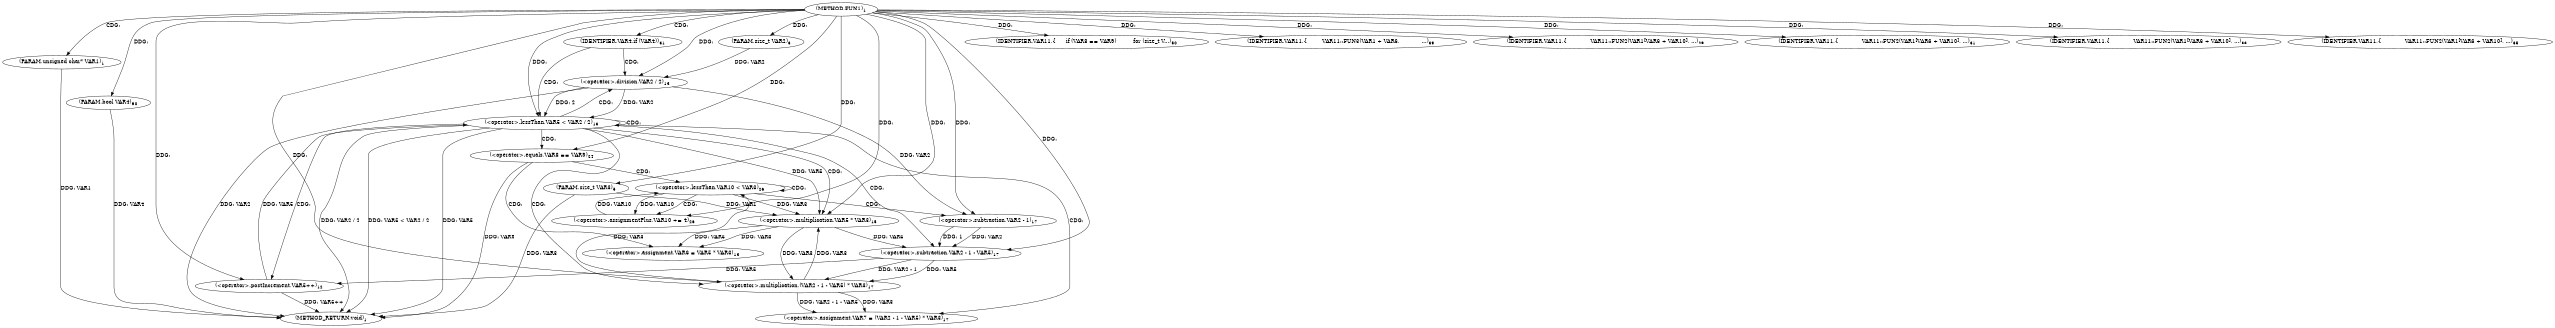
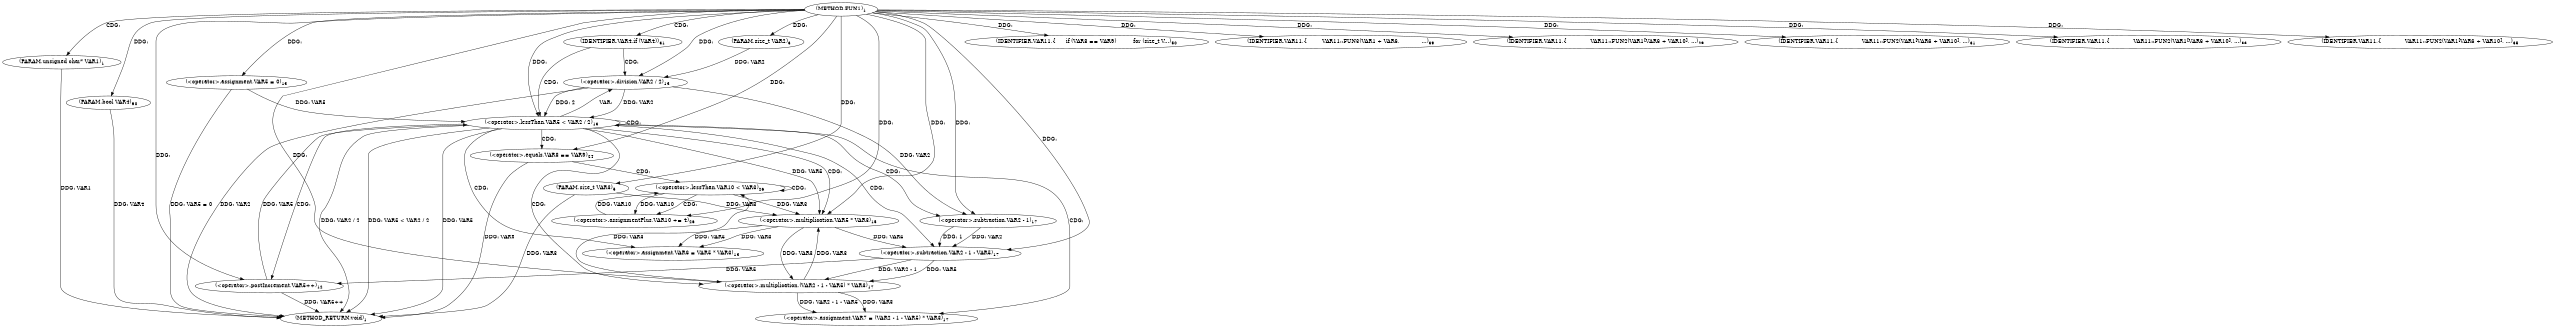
  digraph {
    n1 [label=<(METHOD,FUN1)<SUB>1</SUB>>]
    n2 [label=<(PARAM,unsigned char* VAR1)<SUB>1</SUB>>]
    n3 [label=<(PARAM,size_t VAR2)<SUB>3</SUB>>]
    n4 [label=<(PARAM,size_t VAR3)<SUB>5</SUB>>]
    n5 [label=<(PARAM,bool VAR4)<SUB>90</SUB>>]
    n6 [label=<(IDENTIFIER,VAR4,if (VAR4))<SUB>31</SUB>>]
    n7 [label=<(&lt;operator&gt;.lessThan,VAR5 &lt; VAR2 / 2)<SUB>13</SUB>>]
    n8 [label=<(&lt;operator&gt;.postIncrement,VAR5++)<SUB>12</SUB>>]
    n9 [label=<(IDENTIFIER,VAR11,{      if (VAR8 == VAR9)          for (size_t V...)<SUB>50</SUB>>]
+   n10 [label=<(&lt;operator&gt;.assignment,VAR5 = 0)<SUB>13</SUB>>]
    n11 [label=<(&lt;operator&gt;.division,VAR2 / 2)<SUB>13</SUB>>]
    n12 [label=<(&lt;operator&gt;.equals,VAR8 == VAR9)<SUB>24</SUB>>]
    n13 [label=<(&lt;operator&gt;.multiplication,VAR5 * VAR3)<SUB>15</SUB>>]
    n14 [label=<(&lt;operator&gt;.multiplication,(VAR2 - 1 - VAR5) * VAR3)<SUB>17</SUB>>]
    n15 [label=<(&lt;operator&gt;.subtraction,VAR2 - 1 - VAR5)<SUB>17</SUB>>]
    n16 [label=<(&lt;operator&gt;.assignmentPlus,VAR10 += 4)<SUB>26</SUB>>]
    n17 [label=<(IDENTIFIER,VAR11,{         VAR11::FUN3(VAR1 + VAR6,             ...)<SUB>39</SUB>>]
    n18 [label=<(&lt;operator&gt;.subtraction,VAR2 - 1)<SUB>17</SUB>>]
    n19 [label=<(IDENTIFIER,VAR11,{              VAR11::FUN2(VAR1[VAR6 + VAR10], ...)<SUB>29</SUB>>]
    n20 [label=<(IDENTIFIER,VAR11,{              VAR11::FUN2(VAR1[VAR6 + VAR10], ...)<SUB>31</SUB>>]
    n21 [label=<(IDENTIFIER,VAR11,{              VAR11::FUN2(VAR1[VAR6 + VAR10], ...)<SUB>33</SUB>>]
    n22 [label=<(IDENTIFIER,VAR11,{              VAR11::FUN2(VAR1[VAR6 + VAR10], ...)<SUB>35</SUB>>]
    n23 [label=<(METHOD_RETURN,void)<SUB>1</SUB>>]
    n24 [label=<(&lt;operator&gt;.assignment,VAR6 = VAR5 * VAR3)<SUB>13</SUB>>]
    n25 [label=<(&lt;operator&gt;.assignment,VAR7 = (VAR2 - 1 - VAR5) * VAR3)<SUB>17</SUB>>]
    n26 [label=<(&lt;operator&gt;.lessThan,VAR10 &lt; VAR3)<SUB>26</SUB>>]
    n1 -> n2 [label="CDG: "]
    n1 -> n3 [label="DDG: "]
    n1 -> n4 [label="DDG: "]
    n1 -> n5 [label="DDG: "]
    n1 -> n6 [label="CDG: "]
    n1 -> n7 [label="DDG: "]
    n1 -> n8 [label="DDG: "]
    n1 -> n9 [label="DDG: "]
+   n1 -> n10 [label="DDG: "]
    n1 -> n11 [label="DDG: "]
    n1 -> n12 [label="DDG: "]
    n1 -> n13 [label="DDG: "]
    n1 -> n14 [label="DDG: "]
    n1 -> n15 [label="DDG: "]
    n1 -> n16 [label="DDG: "]
    n1 -> n17 [label="DDG: "]
    n1 -> n18 [label="DDG: "]
    n1 -> n19 [label="DDG: "]
    n1 -> n20 [label="DDG: "]
    n1 -> n21 [label="DDG: "]
    n1 -> n22 [label="DDG: "]
    n2 -> n23 [label="DDG: VAR1"]
    n3 -> n11 [label="DDG: VAR2"]
-   n4 -> n13 [label="DDG: VAR1"]
+   n4 -> n13 [label="DDG: VAR3"]
    n4 -> n23 [label="DDG: VAR3"]
    n5 -> n23 [label="DDG: VAR4"]
    n6 -> n7 [label="CDG: "]
    n6 -> n11 [label="CDG: "]
    n7 -> n7 [label="CDG: "]
    n7 -> n8 [label="CDG: "]
-   n7 -> n11 [label="CDG: "]
+   n7 -> n11 [label="VAR: "]
    n7 -> n12 [label="CDG: "]
    n7 -> n13 [label="DDG: VAR5"]
    n7 -> n13 [label="CDG: "]
    n7 -> n14 [label="CDG: "]
    n7 -> n15 [label="CDG: "]
-   n26 -> n18 [label="CDG: "]
+   n7 -> n18 [label="CDG: "]
    n7 -> n23 [label="DDG: VAR5"]
    n7 -> n23 [label="DDG: VAR2 / 2"]
    n7 -> n23 [label="DDG: VAR5 &lt; VAR2 / 2"]
-   n12 -> n24 [label="CDG: "]
+   n7 -> n24 [label="CDG: "]
    n7 -> n25 [label="CDG: "]
    n8 -> n7 [label="DDG: VAR5"]
    n8 -> n23 [label="DDG: VAR5++"]
+   n10 -> n7 [label="DDG: VAR5"]
+   n10 -> n23 [label="DDG: VAR5 = 0"]
    n11 -> n7 [label="DDG: VAR2"]
    n11 -> n7 [label="DDG: 2"]
    n11 -> n18 [label="DDG: VAR2"]
    n11 -> n23 [label="DDG: VAR2"]
    n12 -> n23 [label="DDG: VAR9"]
    n12 -> n26 [label="CDG: "]
    n13 -> n14 [label="DDG: VAR3"]
    n13 -> n15 [label="DDG: VAR5"]
    n13 -> n24 [label="DDG: VAR5"]
    n13 -> n24 [label="DDG: VAR3"]
    n14 -> n13 [label="DDG: VAR3"]
    n14 -> n25 [label="DDG: VAR2 - 1 - VAR5"]
    n14 -> n25 [label="DDG: VAR3"]
    n14 -> n26 [label="DDG: VAR3"]
    n15 -> n8 [label="DDG: VAR5"]
    n15 -> n14 [label="DDG: VAR2 - 1"]
    n15 -> n14 [label="DDG: VAR5"]
    n16 -> n26 [label="DDG: VAR10"]
    n18 -> n15 [label="DDG: VAR2"]
    n18 -> n15 [label="DDG: 1"]
    n26 -> n13 [label="DDG: VAR3"]
    n26 -> n16 [label="DDG: VAR10"]
    n26 -> n16 [label="CDG: "]
    n26 -> n26 [label="CDG: "]
  }
